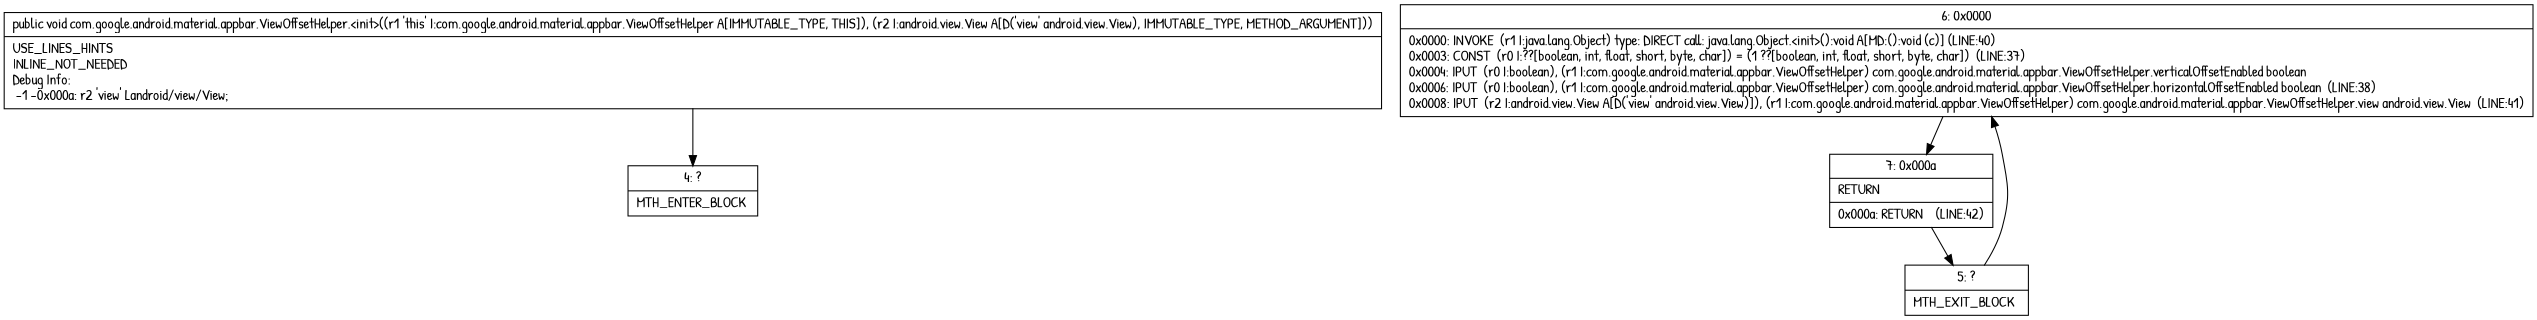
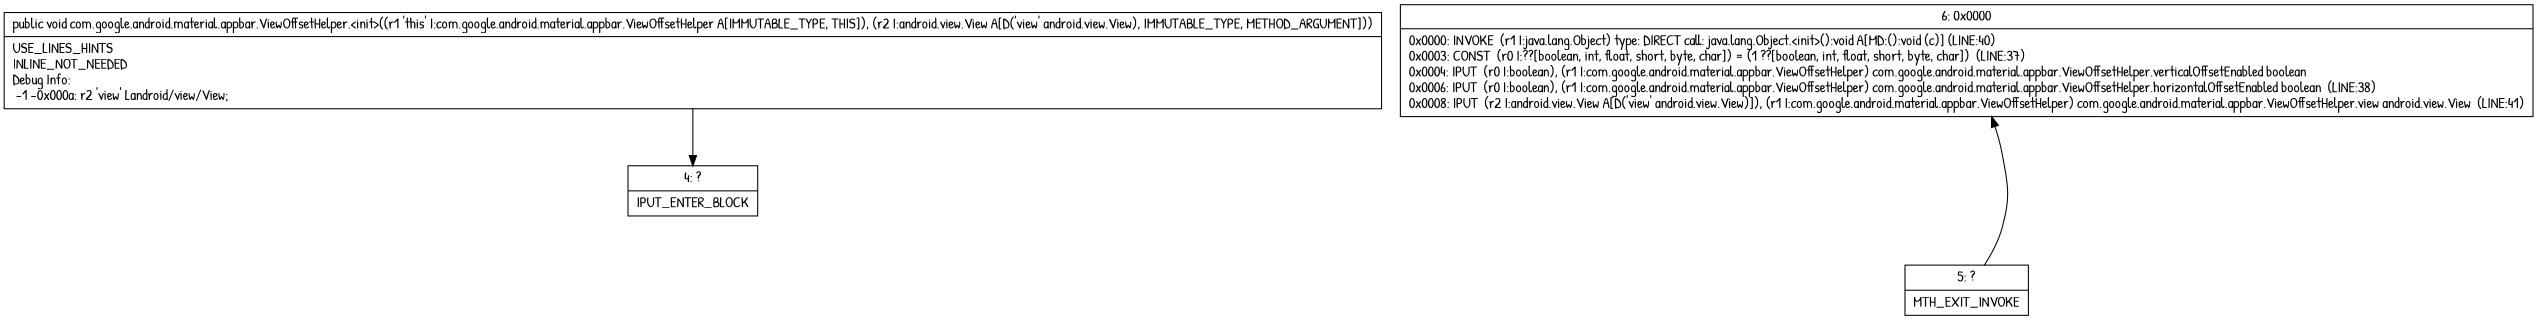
  digraph {
    fontname="Patrick Hand"
    node [fontname="Patrick Hand" shape=record]
    edge [fontname="Patrick Hand"]
-   n1 [label="{4\:\ ?|MTH_ENTER_BLOCK\l}"]
+   n1 [label="{4\:\ ?|IPUT_ENTER_BLOCK\l}"]
    n2 [label="{6\:\ 0x0000|0x0000: INVOKE  (r1 I:java.lang.Object) type: DIRECT call: java.lang.Object.\<init\>():void A[MD:():void (c)] (LINE:40)\l0x0003: CONST  (r0 I:??[boolean, int, float, short, byte, char]) = (1 ??[boolean, int, float, short, byte, char])  (LINE:37)\l0x0004: IPUT  (r0 I:boolean), (r1 I:com.google.android.material.appbar.ViewOffsetHelper) com.google.android.material.appbar.ViewOffsetHelper.verticalOffsetEnabled boolean \l0x0006: IPUT  (r0 I:boolean), (r1 I:com.google.android.material.appbar.ViewOffsetHelper) com.google.android.material.appbar.ViewOffsetHelper.horizontalOffsetEnabled boolean  (LINE:38)\l0x0008: IPUT  (r2 I:android.view.View A[D('view' android.view.View)]), (r1 I:com.google.android.material.appbar.ViewOffsetHelper) com.google.android.material.appbar.ViewOffsetHelper.view android.view.View  (LINE:41)\l}"]
-   n3 [label="{7\:\ 0x000a|RETURN\l|0x000a: RETURN    (LINE:42)\l}"]
-   n4 [label="{5\:\ ?|MTH_EXIT_BLOCK\l}"]
+   n4 [label="{5\:\ ?|MTH_EXIT_INVOKE\l}"]
    n5 [label="{public void com.google.android.material.appbar.ViewOffsetHelper.\<init\>((r1 'this' I:com.google.android.material.appbar.ViewOffsetHelper A[IMMUTABLE_TYPE, THIS]), (r2 I:android.view.View A[D('view' android.view.View), IMMUTABLE_TYPE, METHOD_ARGUMENT]))  | USE_LINES_HINTS\lINLINE_NOT_NEEDED\lDebug Info:\l  \-1 \-0x000a: r2 'view' Landroid\/view\/View;\l}"]
-   n2 -> n3
-   n3 -> n4
    n4 -> n2
    n5 -> n1
  }
